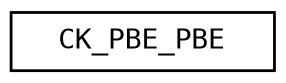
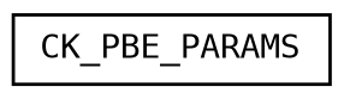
  digraph {
    rankdir=LR
    fontname="DejaVu Sans Mono"
-   n1 [color=black fillcolor=white fontname="DejaVu Sans Mono" fontsize=10 height=0.2 label=CK_PBE_PBE shape=record style=filled width=0.4]
+   n1 [color=black fillcolor=white fontname="DejaVu Sans Mono" fontsize=10 height=0.2 label=CK_PBE_PARAMS shape=record style=filled width=0.4]
  }
